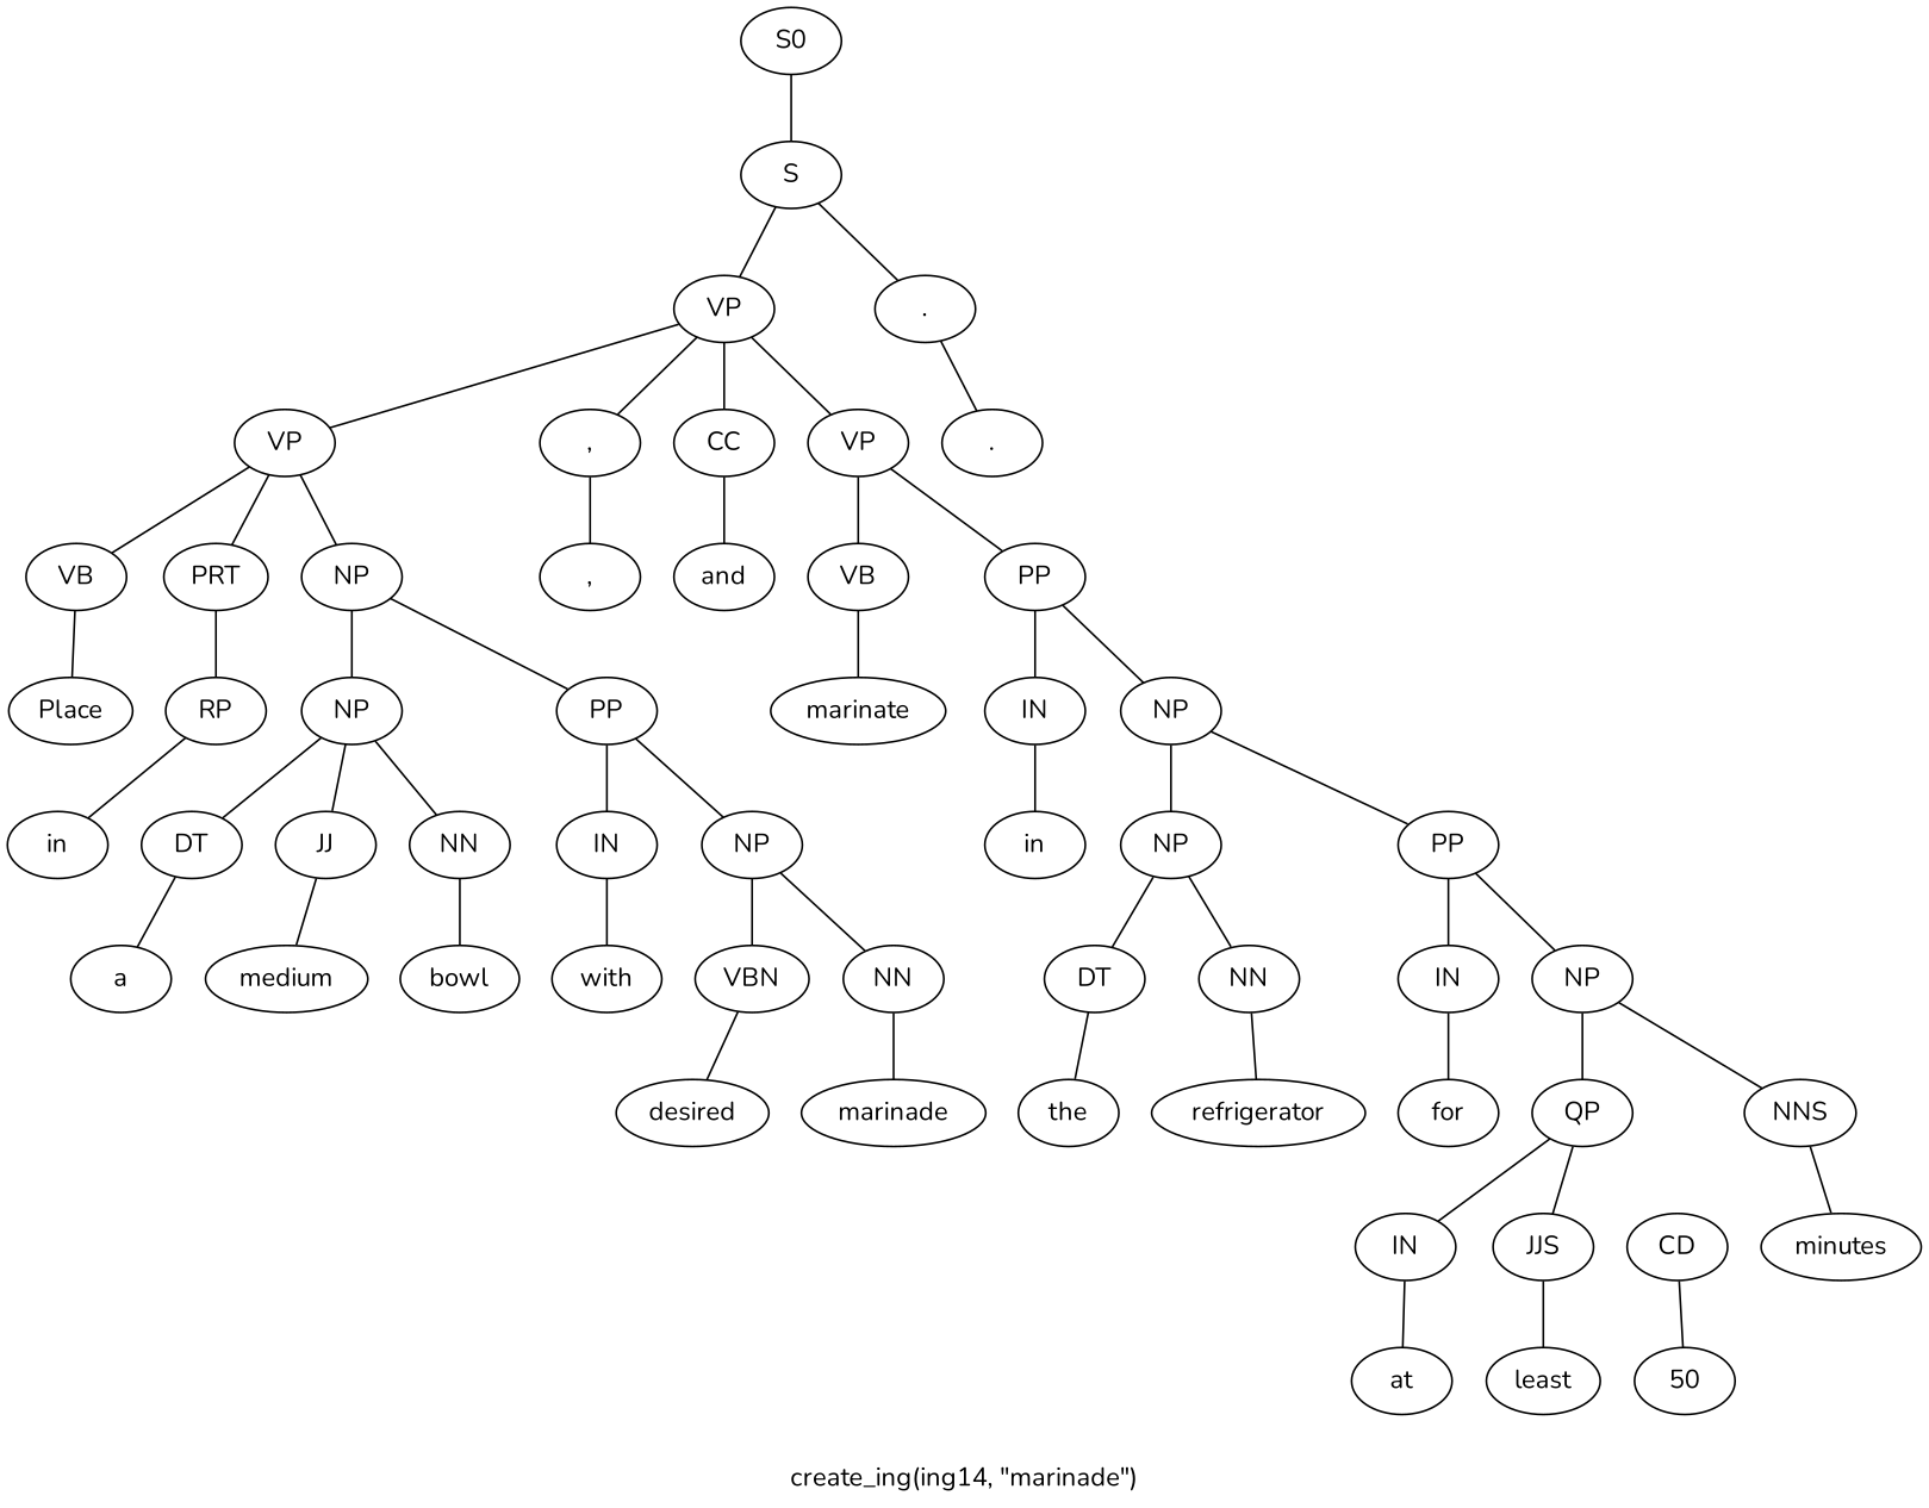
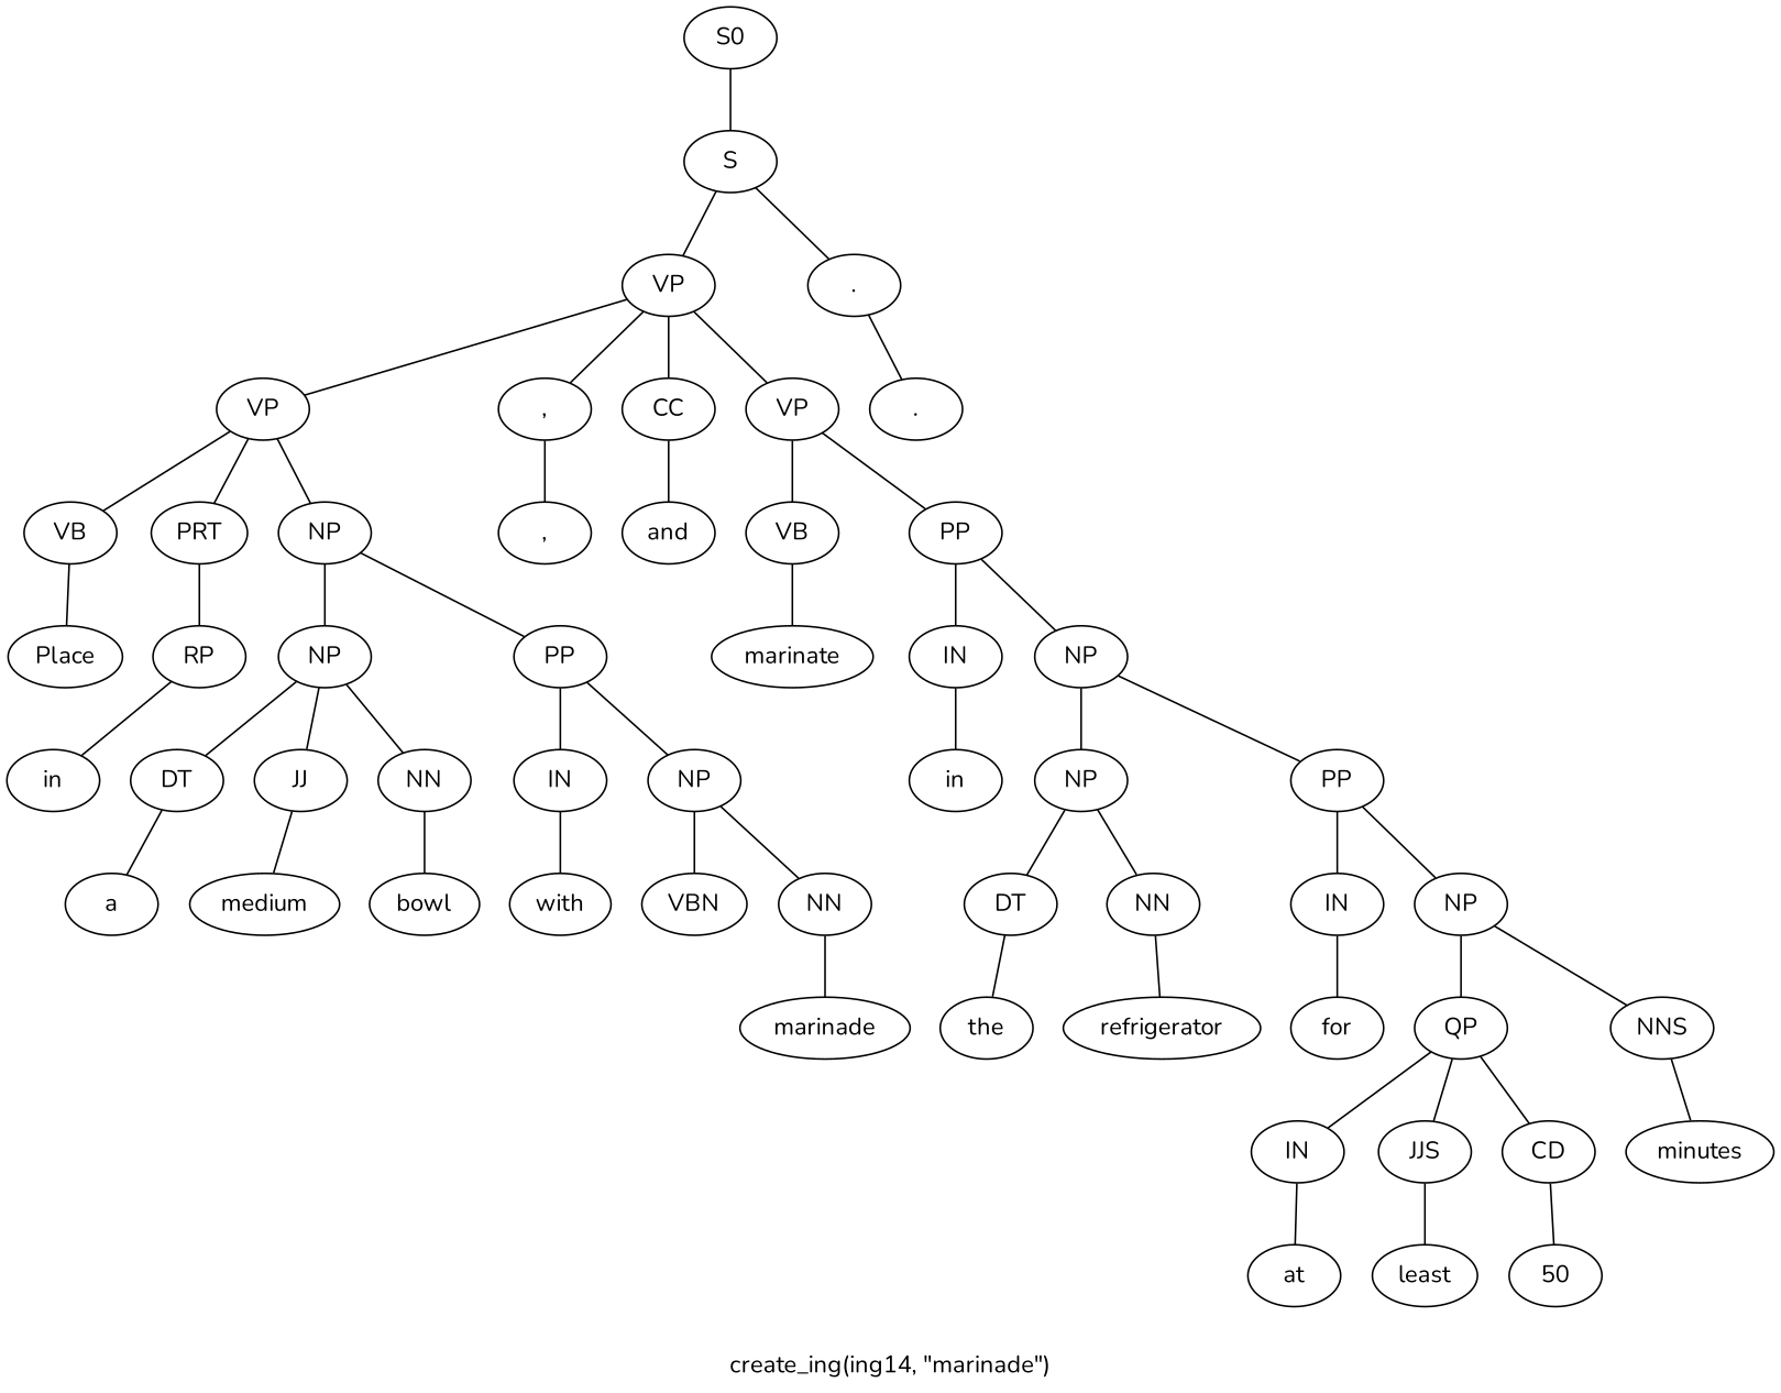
  graph {
    fontname=Nunito
    label="create_ing(ing14, \"marinade\")"
    node [fontname=Nunito]
    edge [fontname=Nunito]
    n1 [label=S0]
    n2 [label=S]
    n3 [label=VP]
    n4 [label="."]
    n5 [label=VP]
    n6 [label=","]
    n7 [label=CC]
    n8 [label=VP]
    n9 [label="."]
    n10 [label=VB]
    n11 [label=PRT]
    n12 [label=NP]
    n13 [label=","]
    n14 [label=and]
    n15 [label=VB]
    n16 [label=PP]
    n17 [label=Place]
    n18 [label=RP]
    n19 [label=NP]
    n20 [label=PP]
    n21 [label=in]
    n22 [label=DT]
    n23 [label=JJ]
    n24 [label=NN]
    n25 [label=IN]
    n26 [label=NP]
    n27 [label=a]
    n28 [label=medium]
    n29 [label=bowl]
    n30 [label=with]
    n31 [label=VBN]
    n32 [label=NN]
-   n33 [label=desired]
    n34 [label=marinade]
    n35 [label=marinate]
    n36 [label=IN]
    n37 [label=NP]
    n38 [label=in]
    n39 [label=NP]
    n40 [label=PP]
    n41 [label=DT]
    n42 [label=NN]
    n43 [label=IN]
    n44 [label=NP]
    n45 [label=the]
    n46 [label=refrigerator]
    n47 [label=for]
    n48 [label=QP]
    n49 [label=NNS]
    n50 [label=IN]
    n51 [label=JJS]
    n52 [label=CD]
    n53 [label=minutes]
    n54 [label=at]
    n55 [label=least]
    n56 [label=50]
    n1 -- n2
    n2 -- n3
    n2 -- n4
    n3 -- n5
    n3 -- n6
    n3 -- n7
    n3 -- n8
    n4 -- n9
    n5 -- n10
    n5 -- n11
    n5 -- n12
    n6 -- n13
    n7 -- n14
    n8 -- n15
    n8 -- n16
    n10 -- n17
    n11 -- n18
    n12 -- n19
    n12 -- n20
    n15 -- n35
    n16 -- n36
    n16 -- n37
    n18 -- n21
    n19 -- n22
    n19 -- n23
    n19 -- n24
    n20 -- n25
    n20 -- n26
    n22 -- n27
    n23 -- n28
    n24 -- n29
    n25 -- n30
    n26 -- n31
    n26 -- n32
-   n31 -- n33
    n32 -- n34
    n36 -- n38
    n37 -- n39
    n37 -- n40
    n39 -- n41
    n39 -- n42
    n40 -- n43
    n40 -- n44
    n41 -- n45
    n42 -- n46
    n43 -- n47
    n44 -- n48
    n44 -- n49
    n48 -- n50
    n48 -- n51
+   n48 -- n52
    n49 -- n53
    n50 -- n54
    n51 -- n55
    n52 -- n56
  }
